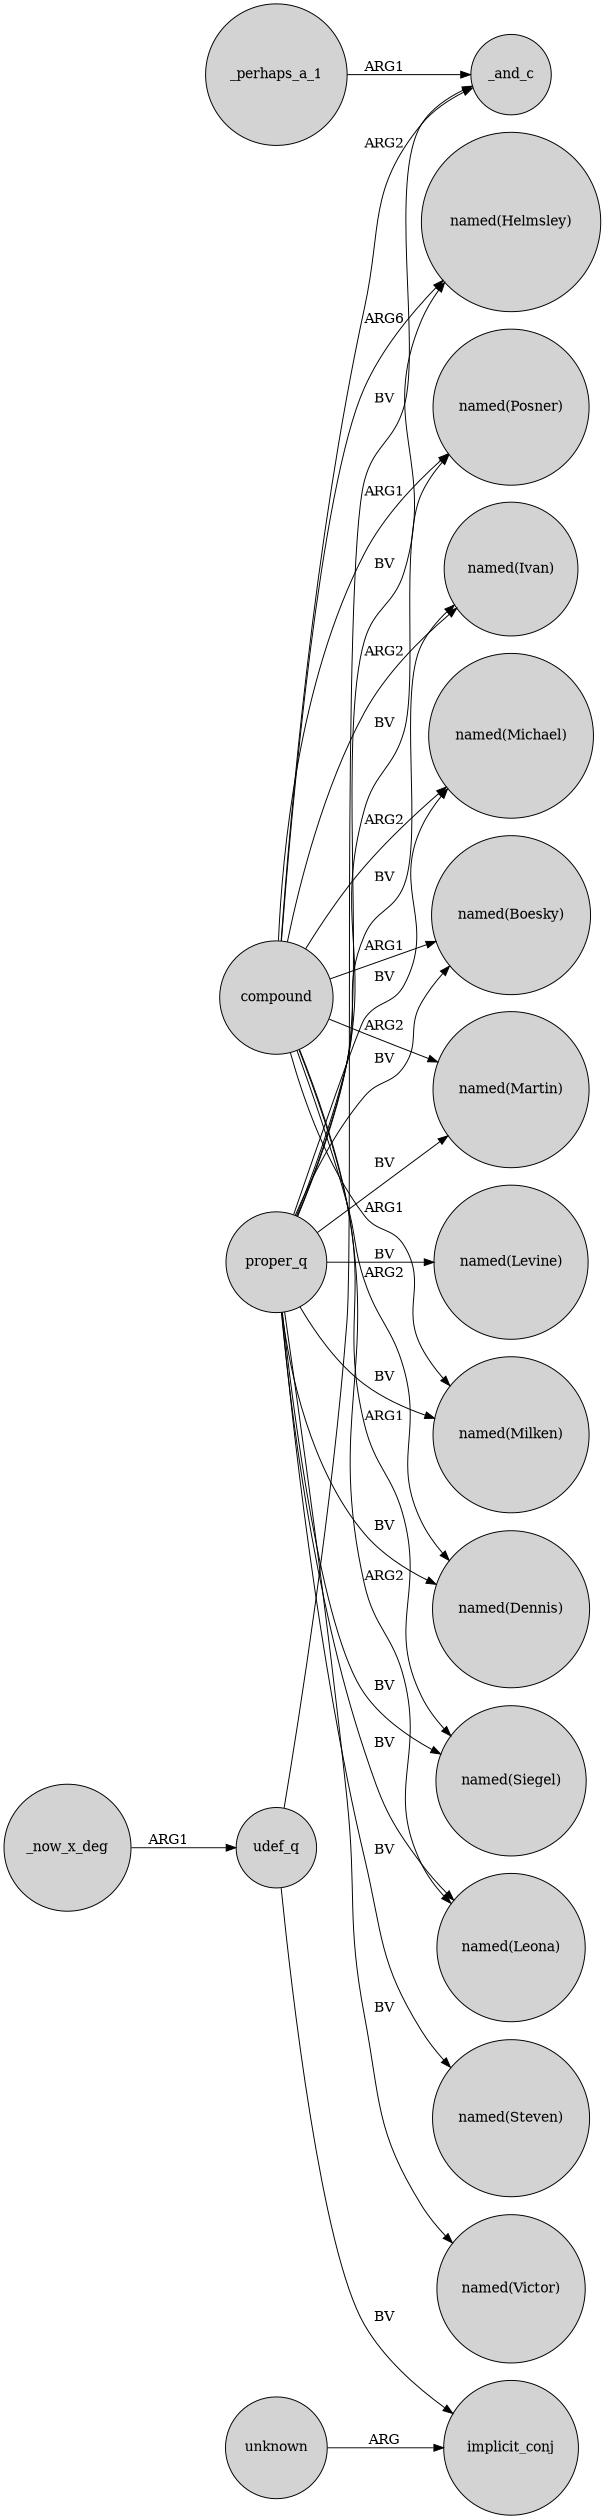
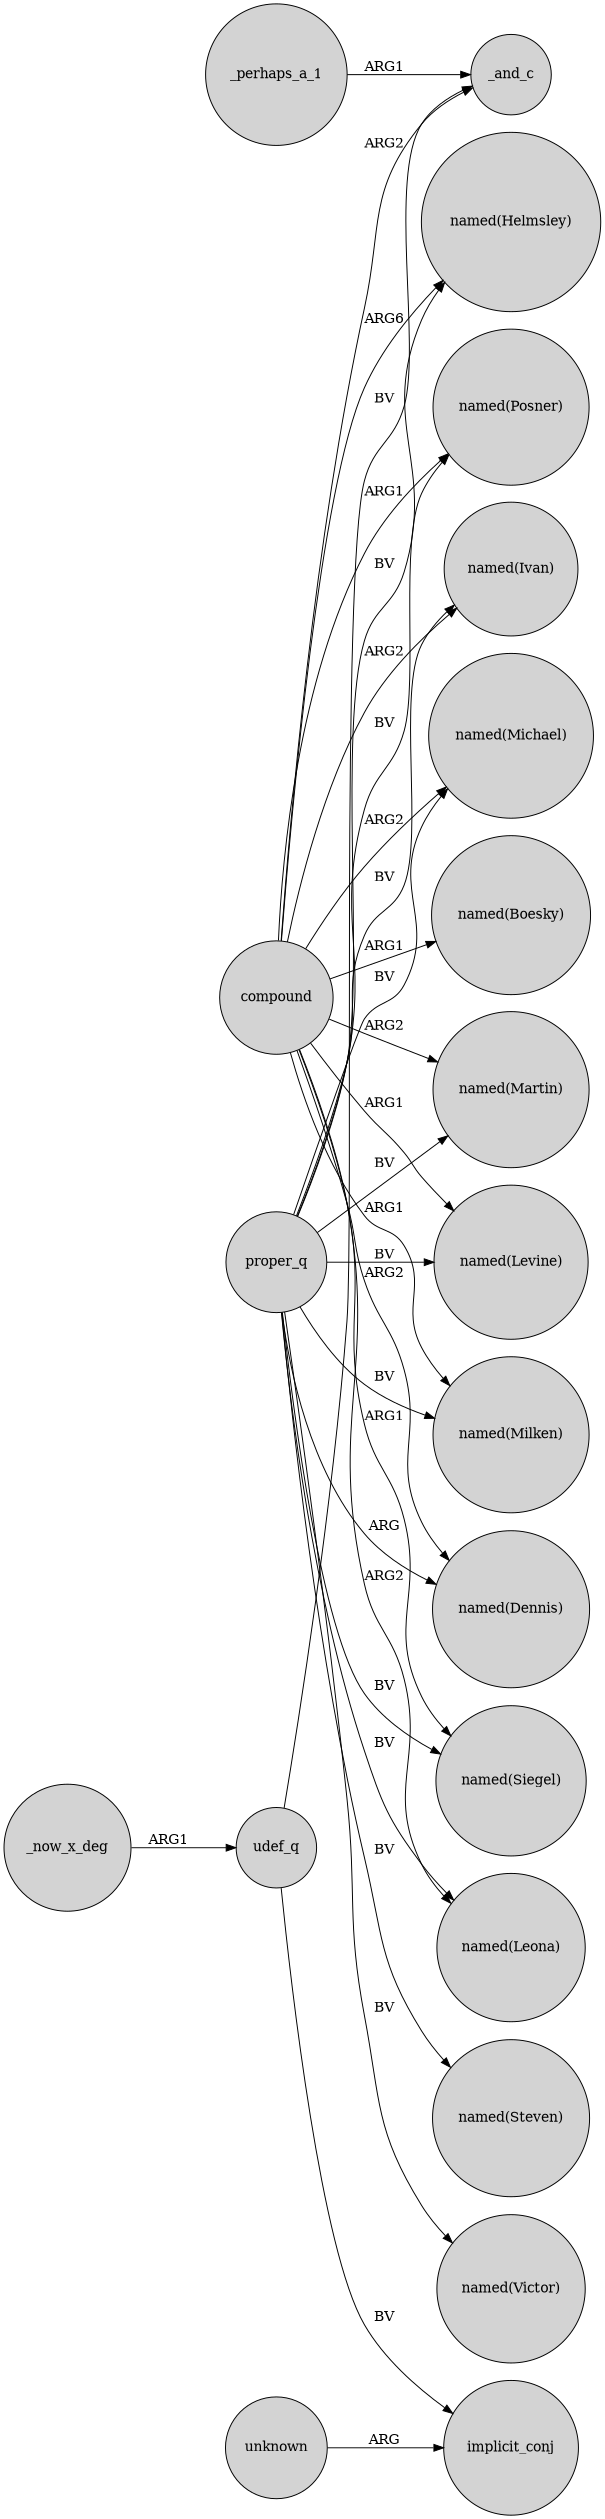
  digraph {
    rankdir=LR
    node [shape=circle style=filled]
    _perhaps_a_1
    _and_c
    proper_q
    "named(Posner)"
    "named(Milken)"
    "named(Leona)"
    "named(Boesky)"
    "named(Levine)"
    "named(Siegel)"
    "named(Dennis)"
    "named(Martin)"
    "named(Michael)"
    "named(Ivan)"
    "named(Victor)"
    "named(Helmsley)"
    "named(Steven)"
    compound
    _now_x_deg
    udef_q
    implicit_conj
    unknown
    _perhaps_a_1 -> _and_c [label=ARG1]
    proper_q -> "named(Posner)" [label=BV]
    proper_q -> "named(Milken)" [label=BV]
    proper_q -> "named(Leona)" [label=BV]
-   proper_q -> "named(Boesky)" [label=BV]
    proper_q -> "named(Levine)" [label=BV]
    proper_q -> "named(Siegel)" [label=BV]
-   proper_q -> "named(Dennis)" [label=BV]
+   proper_q -> "named(Dennis)" [label=ARG]
    proper_q -> "named(Martin)" [label=BV]
    proper_q -> "named(Michael)" [label=BV]
    proper_q -> "named(Ivan)" [label=BV]
    proper_q -> "named(Victor)" [label=BV]
    proper_q -> "named(Helmsley)" [label=BV]
    proper_q -> "named(Steven)" [label=BV]
    compound -> _and_c [label=ARG2]
    compound -> "named(Posner)" [label=ARG1]
    compound -> "named(Milken)" [label=ARG1]
    compound -> "named(Leona)" [label=ARG2]
    compound -> "named(Boesky)" [label=ARG1]
+   compound -> "named(Levine)" [label=ARG1]
    compound -> "named(Siegel)" [label=ARG1]
    compound -> "named(Dennis)" [label=ARG2]
    compound -> "named(Martin)" [label=ARG2]
    compound -> "named(Michael)" [label=ARG2]
    compound -> "named(Ivan)" [label=ARG2]
    compound -> "named(Helmsley)" [label=ARG6]
    _now_x_deg -> udef_q [label=ARG1]
    udef_q -> _and_c [label=BV]
    udef_q -> implicit_conj [label=BV]
    unknown -> implicit_conj [label=ARG]
  }
